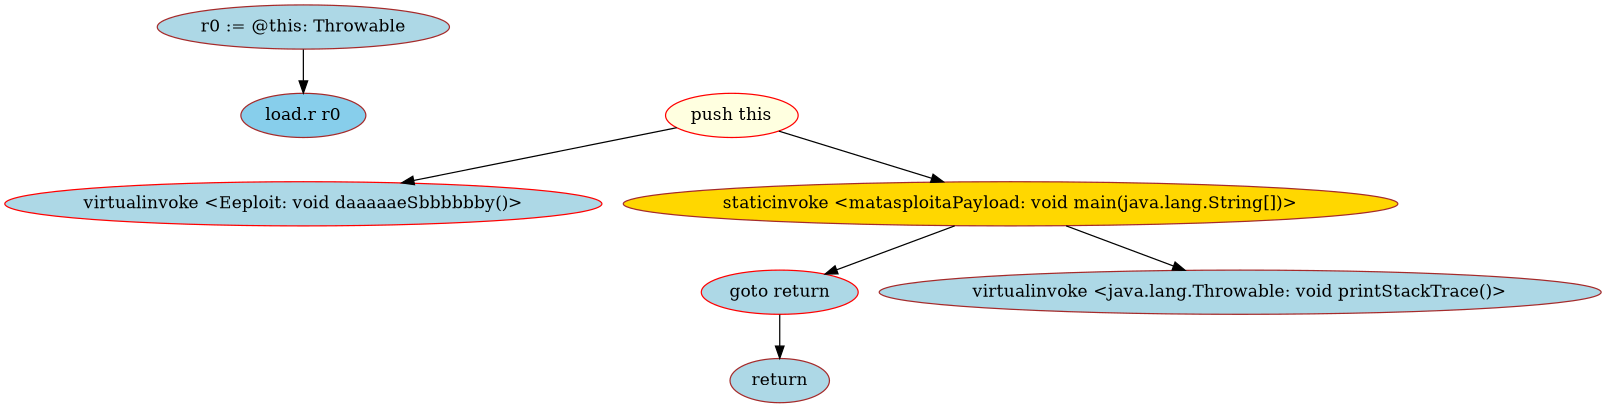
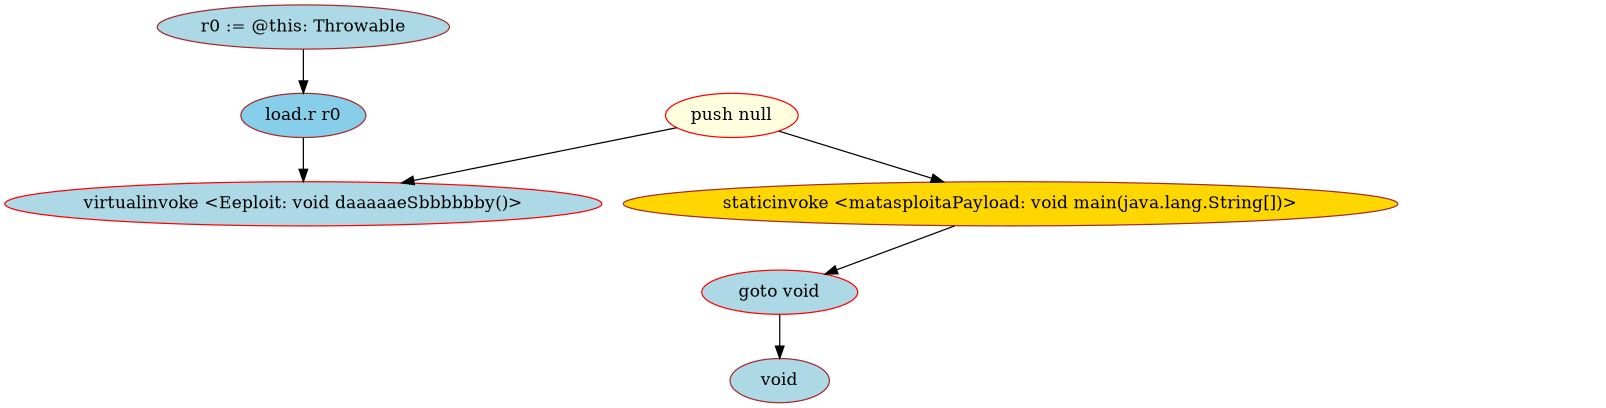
  digraph {
    node [color=brown fillcolor=lightblue style=filled]
    n1 [label="r0 := @this: Throwable"]
    "load.r r0" [fillcolor=skyblue]
    "virtualinvoke <Eeploit: void daaaaaeSbbbbbby()>" [color=red]
-   "push null" [color=red fillcolor=lightyellow label="push this"]
+   "push null" [color=red fillcolor=lightyellow]
    "staticinvoke <matasploitaPayload: void main(java.lang.String[])>" [fillcolor=gold]
-   "goto return" [color=red]
-   "virtualinvoke <java.lang.Throwable: void printStackTrace()>"
-   return
+   "goto return" [color=red label="goto void"]
+   return [label=void]
    n1 -> "load.r r0"
+   "load.r r0" -> "virtualinvoke <Eeploit: void daaaaaeSbbbbbby()>"
    "push null" -> "virtualinvoke <Eeploit: void daaaaaeSbbbbbby()>"
    "push null" -> "staticinvoke <matasploitaPayload: void main(java.lang.String[])>"
    "staticinvoke <matasploitaPayload: void main(java.lang.String[])>" -> "goto return"
-   "staticinvoke <matasploitaPayload: void main(java.lang.String[])>" -> "virtualinvoke <java.lang.Throwable: void printStackTrace()>"
    "goto return" -> return
  }
